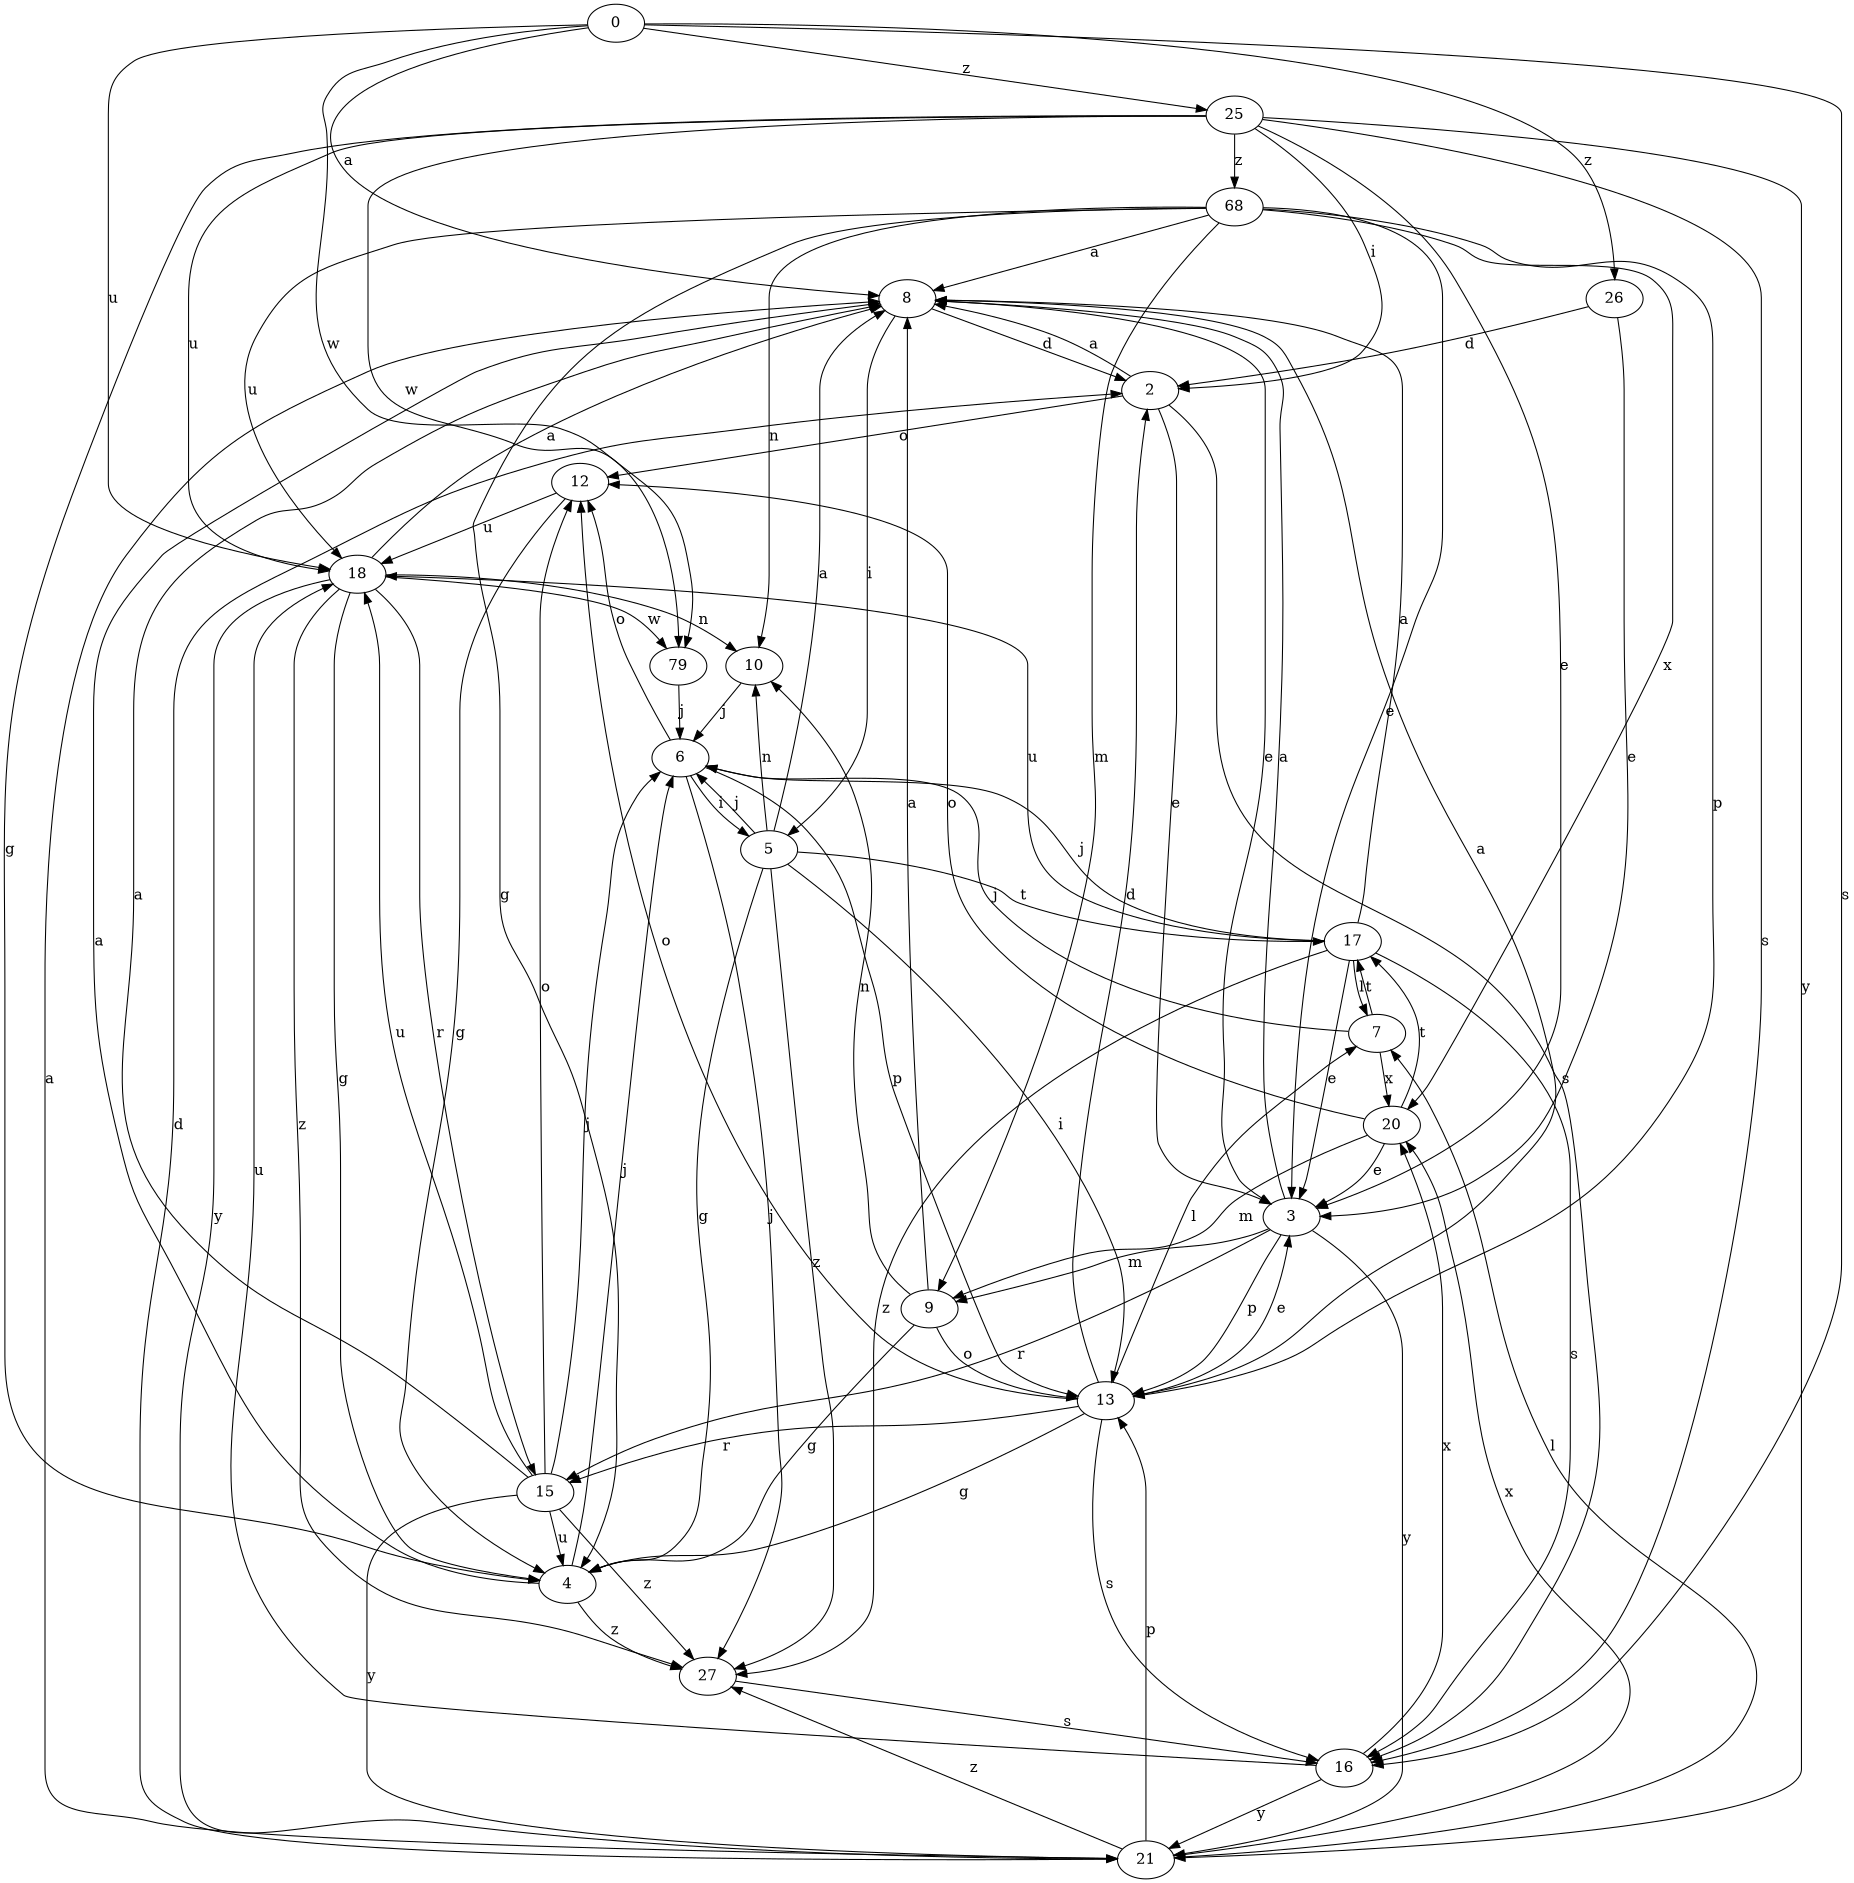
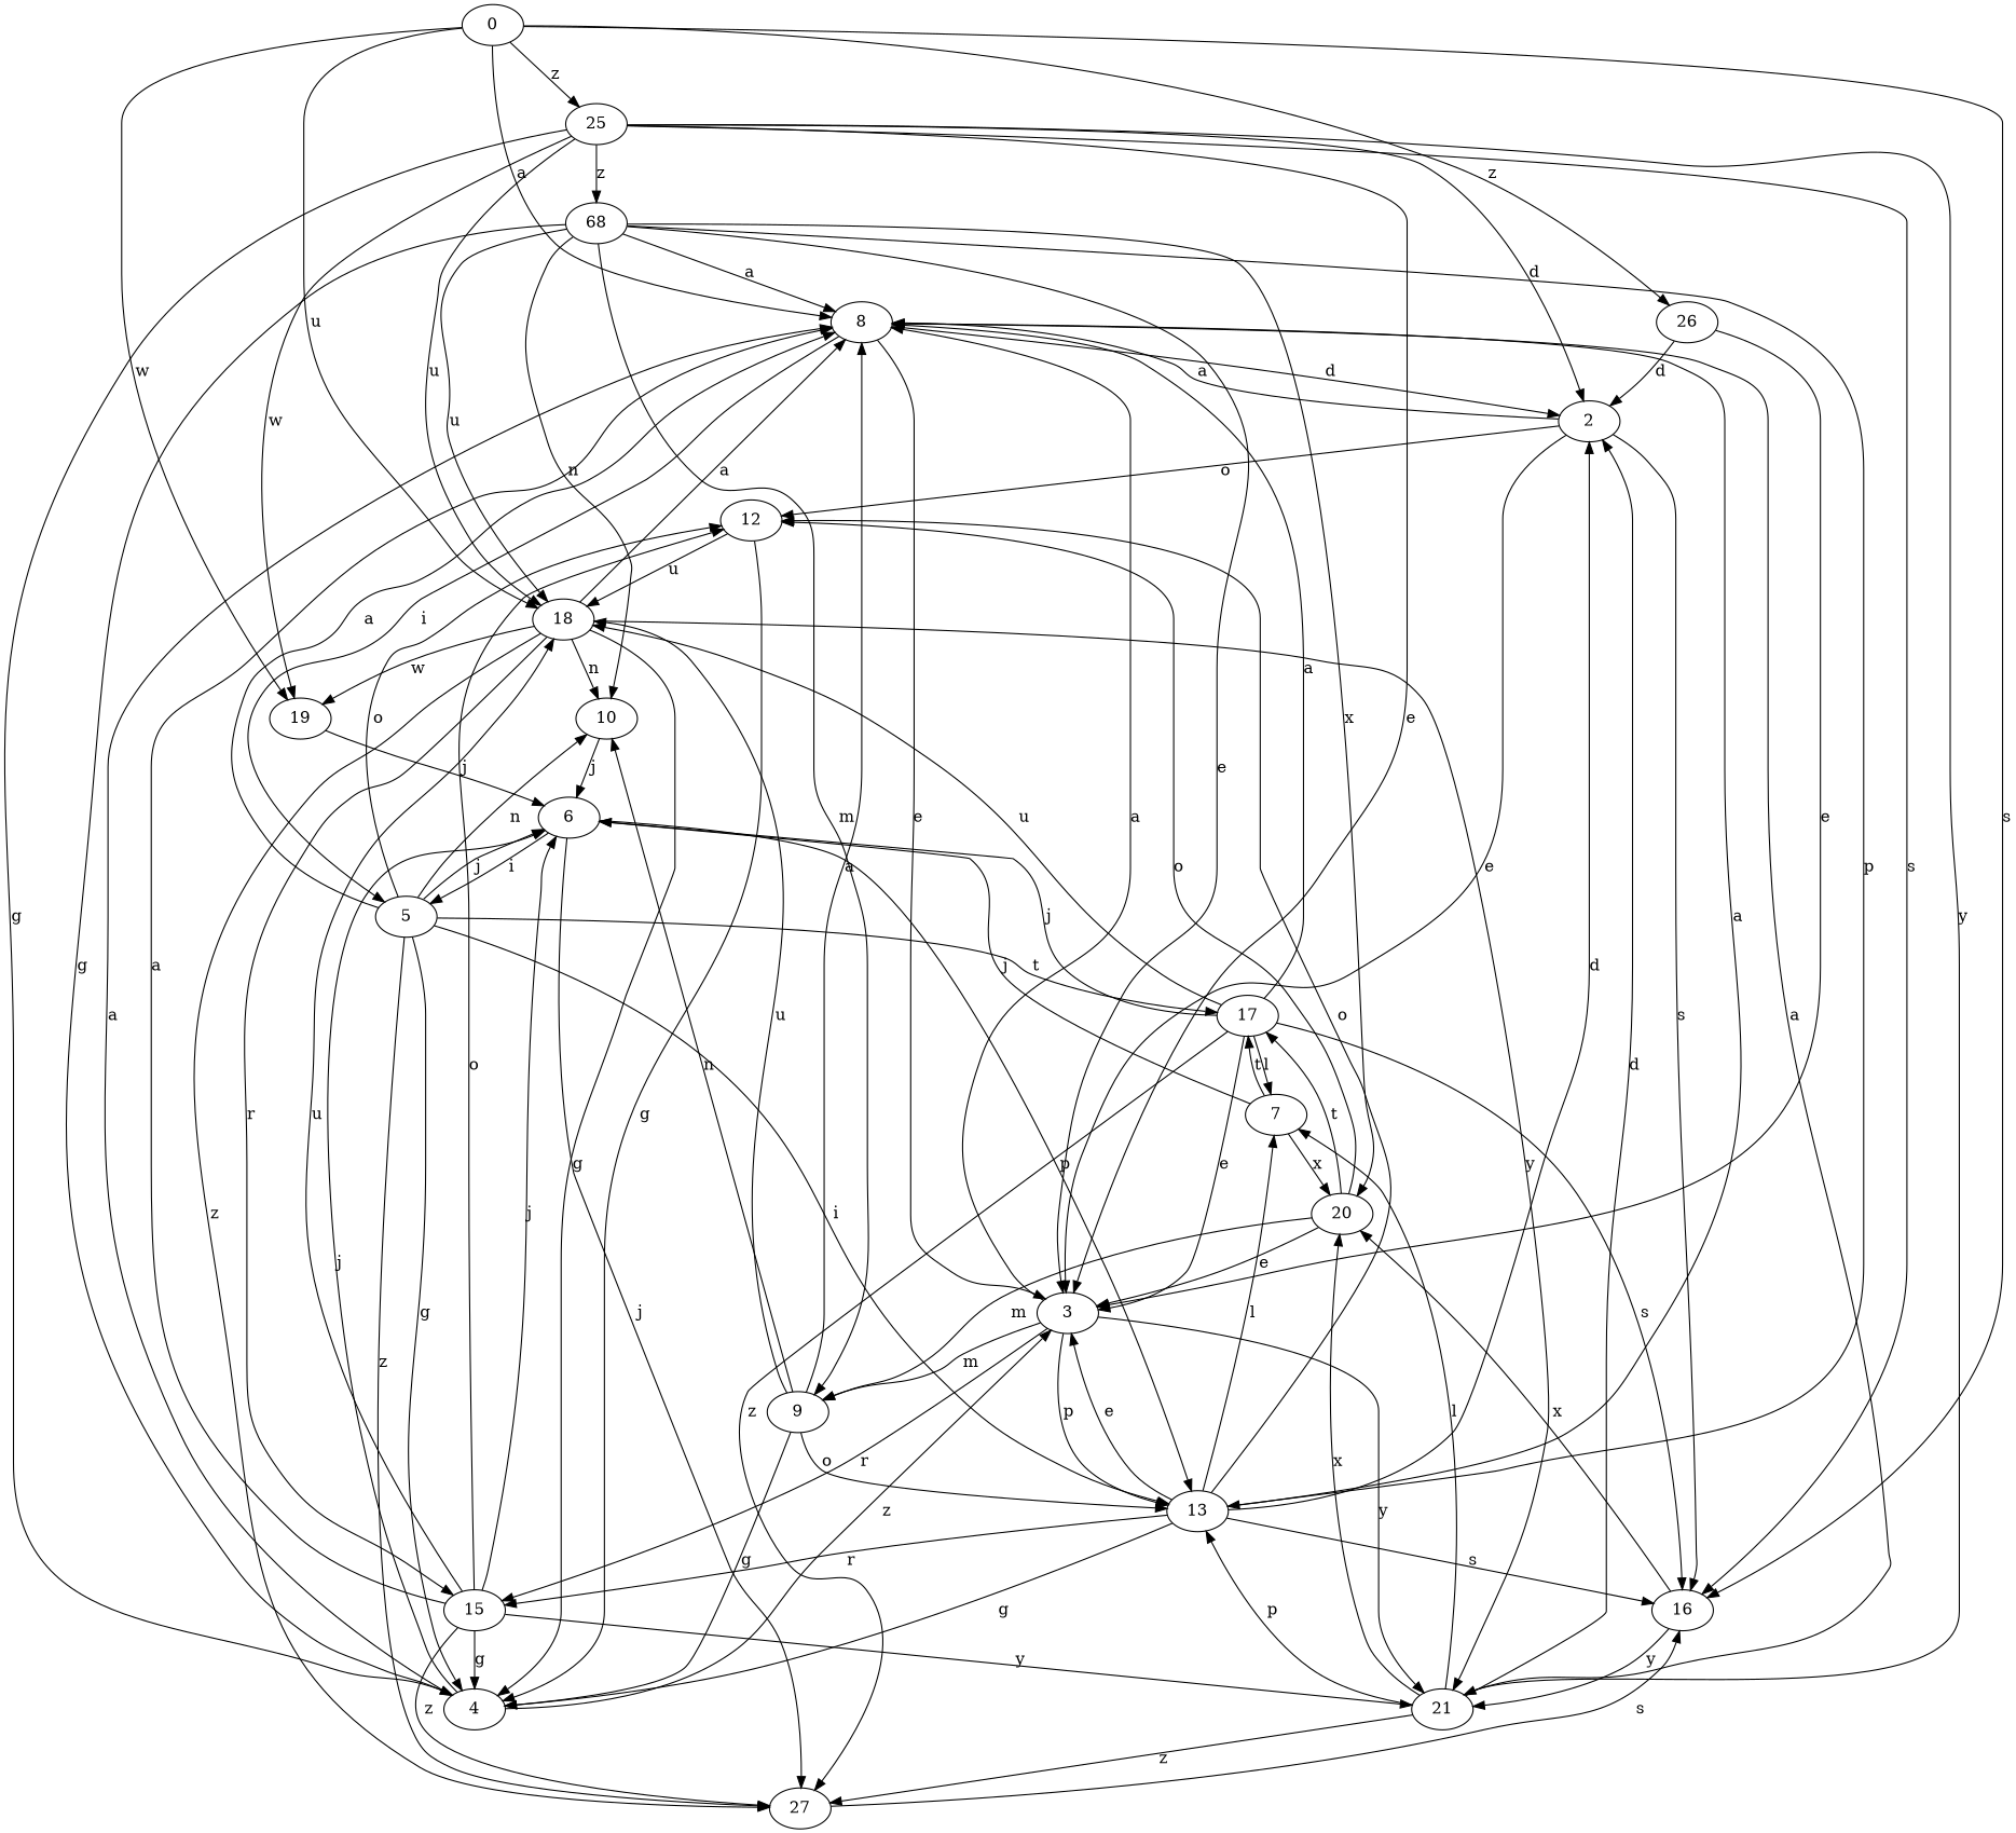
  strict digraph {
    n1 [label=8]
    0
    16
    18
-   19 [label=79]
+   19
    n6 [label=25]
    26
    2
    3
    5
    21
    20
    15
    4
    27
    10
    6
    n18 [label=68]
    12
    9
    13
    17
    7
    n1 -> 2 [label=d]
    n1 -> 3 [label=e]
    n1 -> 5 [label=i]
    0 -> n1 [label=a]
    0 -> 16 [label=s]
    0 -> 18 [label=u]
    0 -> 19 [label=w]
    0 -> n6 [label=z]
    0 -> 26 [label=z]
-   16 -> 18 [label=u]
+   9 -> 18 [label=u]
    16 -> 21 [label=y]
    16 -> 20 [label=x]
    18 -> n1 [label=a]
    18 -> 19 [label=w]
    18 -> 21 [label=y]
    18 -> 15 [label=r]
    18 -> 4 [label=g]
    18 -> 27 [label=z]
    18 -> 10 [label=n]
    19 -> 6 [label=j]
    n6 -> 16 [label=s]
    n6 -> 18 [label=u]
    n6 -> 19 [label=w]
-   n6 -> 2 [label=i]
+   n6 -> 2 [label=d]
    n6 -> 3 [label=e]
    n6 -> 21 [label=y]
    n6 -> 4 [label=g]
    n6 -> n18 [label=z]
    26 -> 2 [label=d]
    26 -> 3 [label=e]
    2 -> n1 [label=a]
    2 -> 16 [label=s]
    2 -> 3 [label=e]
    2 -> 12 [label=o]
    3 -> n1 [label=a]
    3 -> 21 [label=y]
    3 -> 15 [label=r]
    3 -> 9 [label=m]
    3 -> 13 [label=p]
    5 -> n1 [label=a]
    5 -> 4 [label=g]
    5 -> 27 [label=z]
    5 -> 10 [label=n]
    5 -> 6 [label=j]
    5 -> 13 [label=i]
    5 -> 17 [label=t]
    21 -> n1 [label=a]
    21 -> 2 [label=d]
    21 -> 20 [label=x]
    21 -> 27 [label=z]
    21 -> 13 [label=p]
    21 -> 7 [label=l]
    20 -> 3 [label=e]
    20 -> 12 [label=o]
    20 -> 9 [label=m]
    20 -> 17 [label=t]
    15 -> n1 [label=a]
    15 -> 18 [label=u]
    15 -> 21 [label=y]
-   15 -> 4 [label=u]
+   15 -> 4 [label=g]
    15 -> 27 [label=z]
    15 -> 6 [label=j]
    15 -> 12 [label=o]
    4 -> n1 [label=a]
-   4 -> 27 [label=z]
+   4 -> 3 [label=z]
    4 -> 6 [label=j]
    27 -> 16 [label=s]
    10 -> 6 [label=j]
    6 -> 5 [label=i]
    6 -> 27 [label=j]
-   6 -> 12 [label=o]
+   5 -> 12 [label=o]
    6 -> 13 [label=p]
    n18 -> n1 [label=a]
    n18 -> 18 [label=u]
    n18 -> 3 [label=e]
    n18 -> 20 [label=x]
    n18 -> 4 [label=g]
    n18 -> 10 [label=n]
    n18 -> 9 [label=m]
    n18 -> 13 [label=p]
    12 -> 18 [label=u]
    12 -> 4 [label=g]
    9 -> n1 [label=a]
    9 -> 4 [label=g]
    9 -> 10 [label=n]
    9 -> 13 [label=o]
    13 -> n1 [label=a]
    13 -> 16 [label=s]
    13 -> 2 [label=d]
    13 -> 3 [label=e]
    13 -> 15 [label=r]
    13 -> 4 [label=g]
    13 -> 12 [label=o]
    13 -> 7 [label=l]
    17 -> n1 [label=a]
    17 -> 16 [label=s]
    17 -> 18 [label=u]
    17 -> 3 [label=e]
    17 -> 27 [label=z]
    17 -> 6 [label=j]
    17 -> 7 [label=l]
    7 -> 20 [label=x]
    7 -> 6 [label=j]
    7 -> 17 [label=t]
  }
